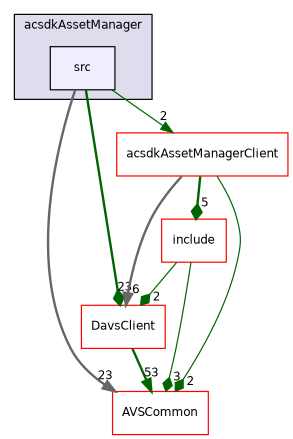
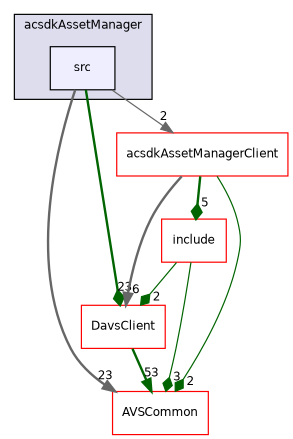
  digraph {
    compound=true
    node [fillcolor=white fontname=Helvetica fontsize=10 shape=box style=filled color=red]
    edge [arrowhead=diamond color=darkgreen headlabel=2 labeldistance=1.5 labelfontname=Helvetica labelfontsize=10 style=bold]
    n1 [fillcolor="#eeeeff" label=src pencolor=black color=""]
    n2 [label=DavsClient]
    n3 [label=acsdkAssetManagerClient]
    n4 [label=AVSCommon]
    n5 [label=include]
    subgraph cluster_1 {
      bgcolor="#ddddee"
      fontname=Helvetica
      fontsize=10
      label=acsdkAssetManager
      pencolor=black
      n1
    }
    n1 -> n2 [headlabel=23]
-   n1 -> n3 [arrowhead=normal style=solid]
+   n1 -> n3 [arrowhead=normal color=gray40 style=solid]
    n1 -> n4 [arrowhead=normal color=gray40 headlabel=23]
    n2 -> n4 [arrowhead=normal headlabel=53]
    n3 -> n2 [arrowhead=normal color=gray40 headlabel=6]
    n3 -> n4 [style=solid]
    n3 -> n5 [headlabel=5]
    n5 -> n2 [style=solid]
    n5 -> n4 [headlabel=3 style=solid]
  }
